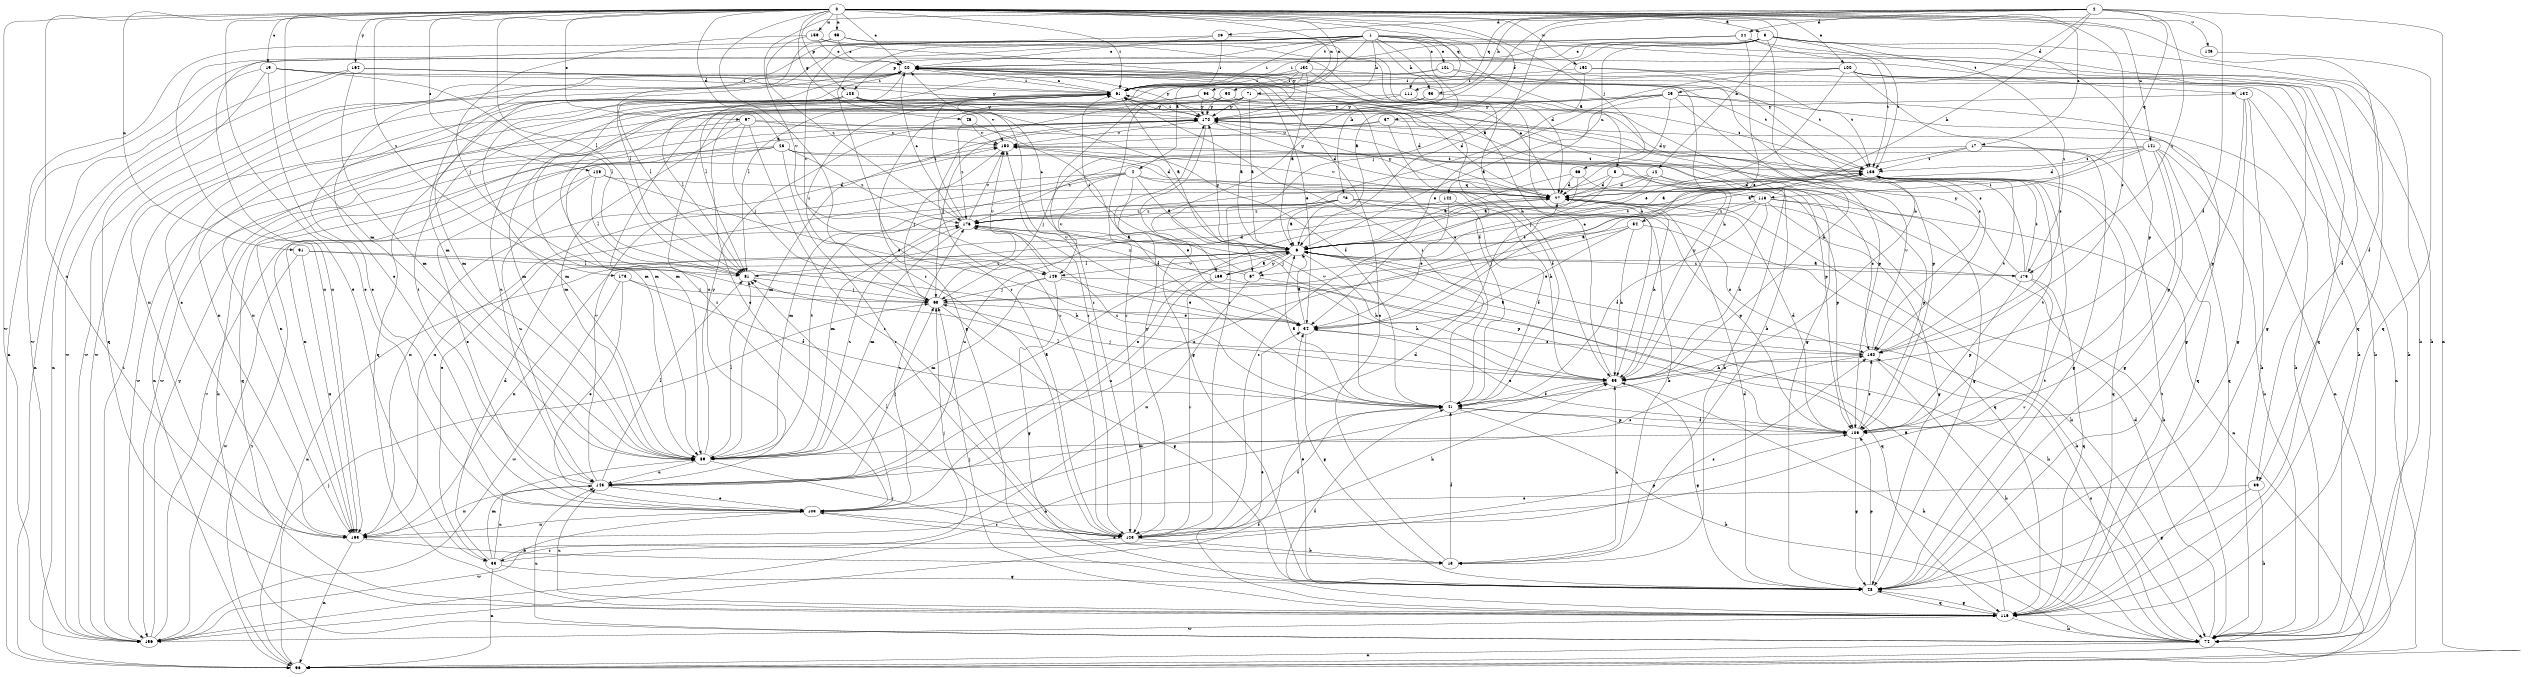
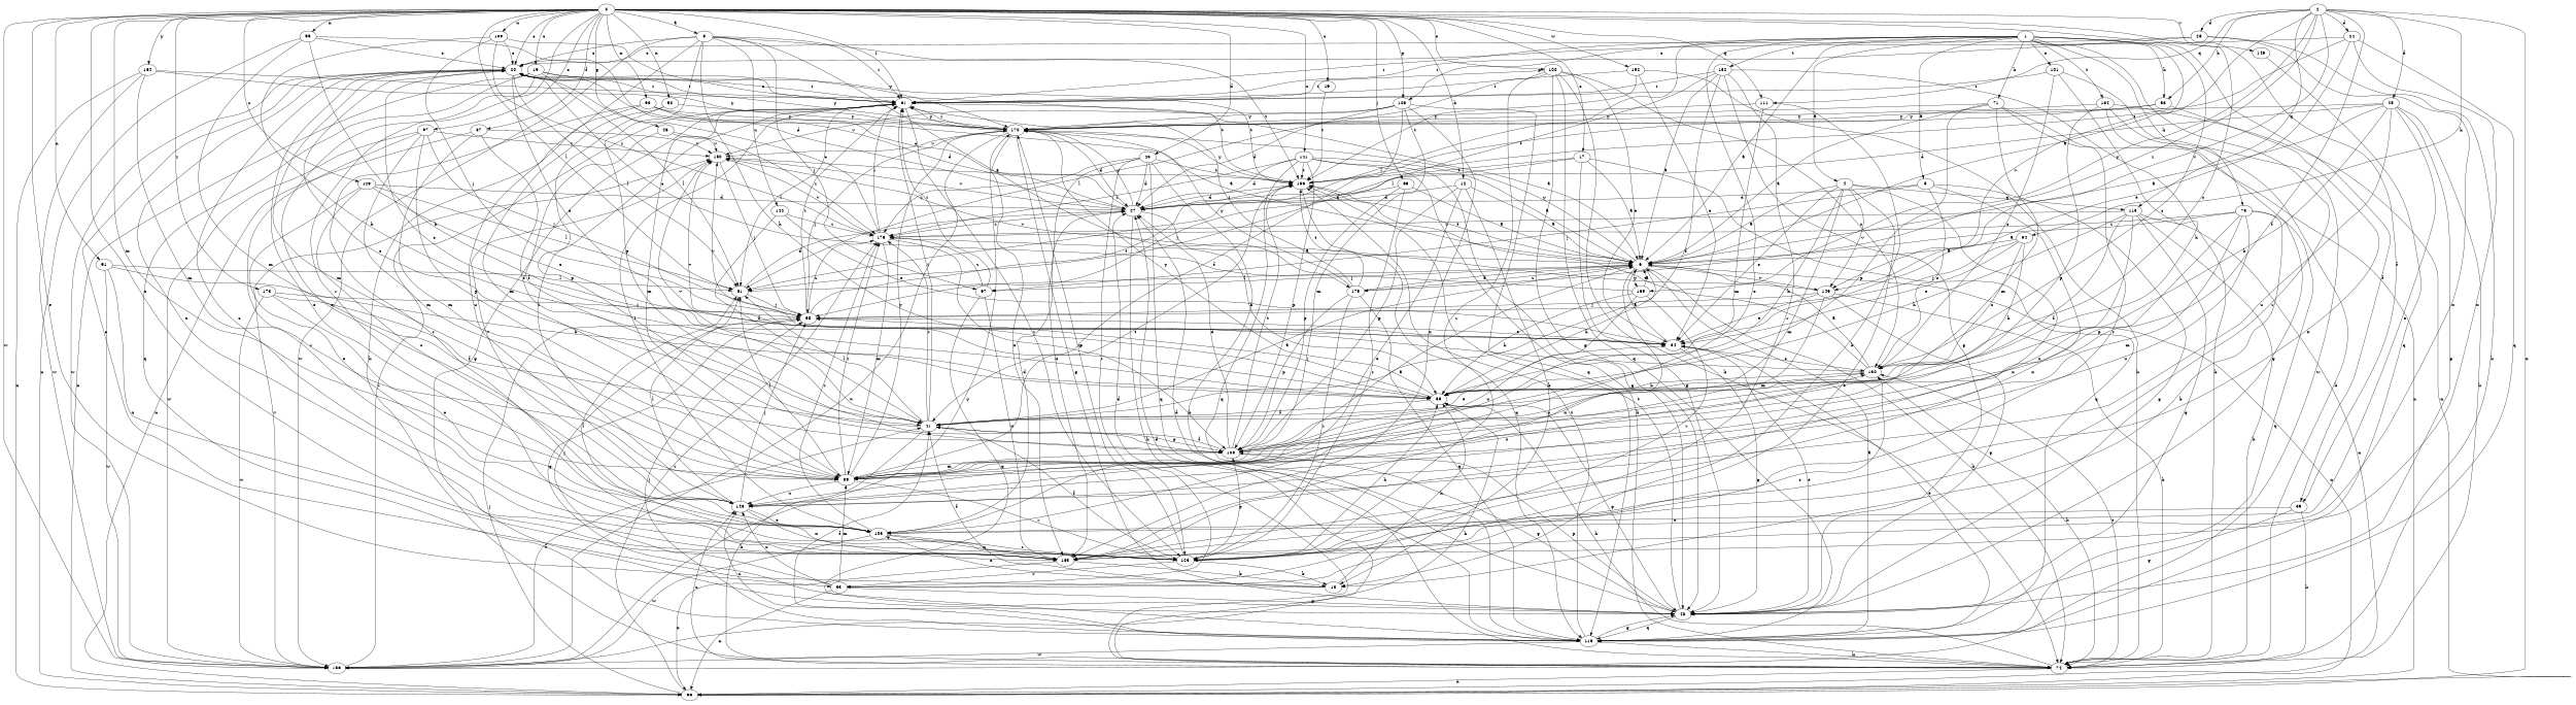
  strict digraph {
    0
    3
    12
+   16
    17
    19
    20
    23
    33
    37
    39
    46
    61
    66
    81
    89
    90
    91
    93
    95
    97
    100
    108
    111
    123
    129
    130
    141
    146
    152
    156
    159
    163
    164
    173
    175
    55
    67
    74
    109
    136
    142
    6
    103
    27
    13
    48
    68
    116
    96
    34
    170
    176
    143
    41
    150
    1
    4
    5
    53
    71
    73
    101
    132
    134
    149
    113
    169
    2
    24
    25
    26
    54
    0 -> 3 [label=a]
    0 -> 12 [label=b]
+   0 -> 16 [label=c]
    0 -> 17 [label=c]
    0 -> 19 [label=c]
    0 -> 20 [label=c]
    0 -> 23 [label=d]
    0 -> 33 [label=e]
    0 -> 37 [label=f]
    0 -> 39 [label=f]
    0 -> 46 [label=g]
    0 -> 61 [label=i]
    0 -> 66 [label=j]
    0 -> 81 [label=l]
    0 -> 89 [label=m]
    0 -> 90 [label=n]
    0 -> 91 [label=n]
    0 -> 93 [label=n]
    0 -> 95 [label=n]
    0 -> 97 [label=o]
    0 -> 100 [label=o]
    0 -> 108 [label=p]
    0 -> 111 [label=q]
    0 -> 123 [label=r]
    0 -> 129 [label=s]
    0 -> 130 [label=s]
    0 -> 141 [label=u]
    0 -> 146 [label=v]
    0 -> 152 [label=w]
    0 -> 156 [label=w]
    0 -> 159 [label=x]
    0 -> 163 [label=x]
    0 -> 164 [label=y]
    0 -> 173 [label=z]
    3 -> 20 [label=c]
    3 -> 61 [label=i]
    3 -> 156 [label=w]
    3 -> 175 [label=z]
    3 -> 55 [label=h]
    3 -> 67 [label=j]
    3 -> 74 [label=k]
    3 -> 109 [label=p]
    3 -> 136 [label=t]
    3 -> 142 [label=u]
    12 -> 109 [label=p]
    12 -> 6 [label=a]
    12 -> 103 [label=o]
    12 -> 27 [label=d]
    12 -> 13 [label=b]
+   16 -> 136 [label=t]
    17 -> 136 [label=t]
    17 -> 6 [label=a]
    17 -> 48 [label=g]
    17 -> 68 [label=j]
    17 -> 116 [label=q]
    19 -> 61 [label=i]
    19 -> 81 [label=l]
    19 -> 136 [label=t]
    19 -> 103 [label=o]
    19 -> 116 [label=q]
    19 -> 96 [label=n]
    20 -> 61 [label=i]
    20 -> 81 [label=l]
    20 -> 89 [label=m]
    20 -> 156 [label=w]
    20 -> 163 [label=x]
    20 -> 136 [label=t]
    20 -> 103 [label=o]
    20 -> 34 [label=e]
    20 -> 170 [label=y]
    23 -> 123 [label=r]
    23 -> 163 [label=x]
    23 -> 74 [label=k]
    23 -> 136 [label=t]
    23 -> 27 [label=d]
    23 -> 116 [label=q]
    23 -> 176 [label=z]
    33 -> 89 [label=m]
    33 -> 130 [label=s]
    33 -> 27 [label=d]
    33 -> 48 [label=g]
    33 -> 68 [label=j]
    33 -> 96 [label=n]
    33 -> 143 [label=u]
    37 -> 89 [label=m]
    37 -> 96 [label=n]
    37 -> 41 [label=f]
    37 -> 150 [label=v]
    39 -> 74 [label=k]
    39 -> 103 [label=o]
    39 -> 48 [label=g]
    46 -> 176 [label=z]
    46 -> 41 [label=f]
    46 -> 150 [label=v]
    61 -> 20 [label=c]
    61 -> 81 [label=l]
    61 -> 89 [label=m]
    61 -> 123 [label=r]
    61 -> 6 [label=a]
    61 -> 48 [label=g]
    61 -> 170 [label=y]
    66 -> 123 [label=r]
    66 -> 109 [label=p]
    66 -> 6 [label=a]
    66 -> 27 [label=d]
    81 -> 27 [label=d]
    81 -> 68 [label=j]
    89 -> 81 [label=l]
    89 -> 123 [label=r]
    89 -> 136 [label=t]
    89 -> 6 [label=a]
    89 -> 170 [label=y]
    89 -> 176 [label=z]
    89 -> 143 [label=u]
    90 -> 89 [label=m]
    90 -> 109 [label=p]
    90 -> 170 [label=y]
    91 -> 81 [label=l]
    91 -> 156 [label=w]
    91 -> 163 [label=x]
    91 -> 55 [label=h]
    93 -> 123 [label=r]
    93 -> 6 [label=a]
    93 -> 27 [label=d]
    93 -> 170 [label=y]
    93 -> 143 [label=u]
    95 -> 20 [label=c]
    95 -> 89 [label=m]
    95 -> 55 [label=h]
    95 -> 27 [label=d]
    95 -> 96 [label=n]
    97 -> 89 [label=m]
    97 -> 123 [label=r]
    97 -> 156 [label=w]
    97 -> 109 [label=p]
    97 -> 68 [label=j]
    97 -> 150 [label=v]
    100 -> 61 [label=i]
    100 -> 81 [label=l]
    100 -> 123 [label=r]
    100 -> 130 [label=s]
    100 -> 74 [label=k]
    100 -> 48 [label=g]
    100 -> 116 [label=q]
    100 -> 34 [label=e]
    108 -> 89 [label=m]
    108 -> 163 [label=x]
    108 -> 27 [label=d]
    108 -> 116 [label=q]
    108 -> 170 [label=y]
    108 -> 41 [label=f]
    108 -> 150 [label=v]
    111 -> 89 [label=m]
    111 -> 13 [label=b]
    111 -> 170 [label=y]
    123 -> 33 [label=r]
    123 -> 81 [label=l]
    123 -> 55 [label=h]
    123 -> 109 [label=p]
    123 -> 13 [label=b]
    123 -> 170 [label=y]
    123 -> 41 [label=f]
    129 -> 81 [label=l]
    129 -> 103 [label=o]
    129 -> 27 [label=d]
    129 -> 34 [label=e]
    129 -> 143 [label=u]
    130 -> 55 [label=h]
    130 -> 74 [label=k]
    130 -> 136 [label=t]
    130 -> 6 [label=a]
    130 -> 150 [label=v]
    141 -> 74 [label=k]
    141 -> 109 [label=p]
    141 -> 136 [label=t]
    141 -> 6 [label=a]
    141 -> 27 [label=d]
    141 -> 48 [label=g]
    141 -> 116 [label=q]
    141 -> 176 [label=z]
    146 -> 116 [label=q]
    152 -> 61 [label=i]
    152 -> 74 [label=k]
    152 -> 136 [label=t]
    152 -> 34 [label=e]
    156 -> 61 [label=i]
    156 -> 55 [label=h]
    156 -> 170 [label=y]
    156 -> 41 [label=f]
    156 -> 150 [label=v]
    159 -> 20 [label=c]
    159 -> 55 [label=h]
    159 -> 68 [label=j]
    159 -> 170 [label=y]
    159 -> 176 [label=z]
    163 -> 20 [label=c]
    163 -> 13 [label=b]
    163 -> 96 [label=n]
    164 -> 61 [label=i]
    164 -> 89 [label=m]
    164 -> 156 [label=w]
    164 -> 96 [label=n]
    164 -> 170 [label=y]
    173 -> 156 [label=w]
    173 -> 103 [label=o]
    173 -> 68 [label=j]
    173 -> 41 [label=f]
    175 -> 61 [label=i]
    175 -> 123 [label=r]
    175 -> 109 [label=p]
    175 -> 136 [label=t]
    175 -> 6 [label=a]
    175 -> 116 [label=q]
    175 -> 170 [label=y]
    55 -> 20 [label=c]
    55 -> 48 [label=g]
    55 -> 68 [label=j]
    55 -> 170 [label=y]
    55 -> 41 [label=f]
    67 -> 61 [label=i]
    67 -> 163 [label=x]
    67 -> 116 [label=q]
    67 -> 176 [label=z]
    74 -> 130 [label=s]
    74 -> 55 [label=h]
    74 -> 27 [label=d]
    74 -> 96 [label=n]
    74 -> 143 [label=u]
    109 -> 89 [label=m]
    109 -> 130 [label=s]
    109 -> 136 [label=t]
    109 -> 27 [label=d]
    109 -> 48 [label=g]
    109 -> 34 [label=e]
    109 -> 41 [label=f]
    136 -> 27 [label=d]
    136 -> 116 [label=q]
    136 -> 170 [label=y]
    142 -> 34 [label=e]
    142 -> 176 [label=z]
    142 -> 41 [label=f]
    6 -> 81 [label=l]
    6 -> 163 [label=x]
    6 -> 175 [label=z]
    6 -> 55 [label=h]
    6 -> 67 [label=j]
    6 -> 74 [label=k]
    6 -> 136 [label=t]
    6 -> 96 [label=n]
    6 -> 170 [label=y]
    6 -> 149 [label=v]
    6 -> 169 [label=y]
    103 -> 61 [label=i]
    103 -> 123 [label=r]
    103 -> 156 [label=w]
    103 -> 163 [label=x]
    103 -> 27 [label=d]
    103 -> 176 [label=z]
    27 -> 20 [label=c]
    27 -> 55 [label=h]
    27 -> 74 [label=k]
    27 -> 170 [label=y]
    27 -> 176 [label=z]
    27 -> 150 [label=v]
    13 -> 20 [label=c]
    13 -> 55 [label=h]
    13 -> 103 [label=o]
    13 -> 41 [label=f]
    48 -> 109 [label=p]
    48 -> 136 [label=t]
    48 -> 27 [label=d]
    48 -> 116 [label=q]
    48 -> 34 [label=e]
    68 -> 61 [label=i]
    68 -> 136 [label=t]
    68 -> 48 [label=g]
    68 -> 34 [label=e]
    68 -> 176 [label=z]
    116 -> 156 [label=w]
    116 -> 74 [label=k]
    116 -> 136 [label=t]
    116 -> 6 [label=a]
    116 -> 48 [label=g]
    116 -> 68 [label=j]
    116 -> 34 [label=e]
    116 -> 143 [label=u]
    116 -> 41 [label=f]
    96 -> 68 [label=j]
    96 -> 176 [label=z]
    34 -> 130 [label=s]
    34 -> 6 [label=a]
    34 -> 48 [label=g]
    34 -> 150 [label=v]
    170 -> 61 [label=i]
    170 -> 156 [label=w]
    170 -> 163 [label=x]
    170 -> 27 [label=d]
    170 -> 48 [label=g]
    170 -> 68 [label=j]
    170 -> 150 [label=v]
    176 -> 20 [label=c]
    176 -> 61 [label=i]
    176 -> 89 [label=m]
    176 -> 109 [label=p]
    176 -> 6 [label=a]
    176 -> 150 [label=v]
    143 -> 61 [label=i]
    143 -> 81 [label=l]
    143 -> 130 [label=s]
    143 -> 163 [label=x]
    143 -> 103 [label=o]
    143 -> 68 [label=j]
    143 -> 150 [label=v]
    41 -> 20 [label=c]
    41 -> 61 [label=i]
    41 -> 81 [label=l]
    41 -> 74 [label=k]
    41 -> 109 [label=p]
    41 -> 6 [label=a]
    41 -> 176 [label=z]
    41 -> 150 [label=v]
    150 -> 136 [label=t]
    150 -> 68 [label=j]
    1 -> 39 [label=f]
    1 -> 61 [label=i]
    1 -> 81 [label=l]
    1 -> 108 [label=p]
    1 -> 123 [label=r]
    1 -> 130 [label=s]
    1 -> 6 [label=a]
    1 -> 103 [label=o]
    1 -> 4 [label=a]
    1 -> 5 [label=a]
    1 -> 53 [label=h]
    1 -> 71 [label=k]
    1 -> 73 [label=k]
    1 -> 101 [label=o]
    1 -> 132 [label=t]
    1 -> 134 [label=t]
    1 -> 149 [label=v]
    4 -> 33 [label=e]
    4 -> 89 [label=m]
    4 -> 163 [label=x]
    4 -> 55 [label=h]
    4 -> 6 [label=a]
    4 -> 34 [label=e]
    4 -> 149 [label=v]
    4 -> 113 [label=q]
    5 -> 130 [label=s]
    5 -> 163 [label=x]
    5 -> 67 [label=j]
    5 -> 27 [label=d]
    5 -> 48 [label=g]
    53 -> 163 [label=x]
    53 -> 136 [label=t]
    53 -> 170 [label=y]
    71 -> 89 [label=m]
    71 -> 123 [label=r]
    71 -> 109 [label=p]
    71 -> 6 [label=a]
    71 -> 96 [label=n]
    71 -> 170 [label=y]
    73 -> 89 [label=m]
    73 -> 109 [label=p]
    73 -> 6 [label=a]
    73 -> 13 [label=b]
    73 -> 116 [label=q]
    73 -> 176 [label=z]
    73 -> 143 [label=u]
    101 -> 61 [label=i]
    101 -> 130 [label=s]
    101 -> 156 [label=w]
    101 -> 55 [label=h]
    132 -> 61 [label=i]
    132 -> 81 [label=l]
    132 -> 123 [label=r]
    132 -> 74 [label=k]
    132 -> 6 [label=a]
    132 -> 48 [label=g]
    132 -> 41 [label=f]
    134 -> 74 [label=k]
    134 -> 109 [label=p]
    134 -> 48 [label=g]
    134 -> 96 [label=n]
    134 -> 170 [label=y]
    149 -> 89 [label=m]
    149 -> 74 [label=k]
    149 -> 48 [label=g]
    149 -> 68 [label=j]
    149 -> 34 [label=e]
    149 -> 150 [label=v]
    113 -> 55 [label=h]
    113 -> 74 [label=k]
    113 -> 48 [label=g]
    113 -> 96 [label=n]
    113 -> 176 [label=z]
    113 -> 143 [label=u]
    113 -> 41 [label=f]
    169 -> 20 [label=c]
    169 -> 123 [label=r]
    169 -> 55 [label=h]
    169 -> 6 [label=a]
    169 -> 143 [label=u]
    2 -> 111 [label=q]
    2 -> 175 [label=z]
    2 -> 6 [label=a]
    2 -> 96 [label=n]
    2 -> 41 [label=f]
    2 -> 53 [label=h]
    2 -> 149 [label=v]
    2 -> 113 [label=q]
    2 -> 169 [label=y]
    2 -> 24 [label=d]
    2 -> 25 [label=d]
    2 -> 26 [label=d]
    2 -> 54 [label=h]
    24 -> 20 [label=c]
    24 -> 163 [label=x]
    24 -> 136 [label=t]
    24 -> 116 [label=q]
    24 -> 34 [label=e]
    25 -> 55 [label=h]
    25 -> 74 [label=k]
    25 -> 6 [label=a]
    25 -> 103 [label=o]
    25 -> 27 [label=d]
    25 -> 48 [label=g]
    25 -> 170 [label=y]
    25 -> 143 [label=u]
    26 -> 20 [label=c]
    26 -> 61 [label=i]
    26 -> 163 [label=x]
    26 -> 74 [label=k]
    54 -> 130 [label=s]
    54 -> 55 [label=h]
    54 -> 6 [label=a]
    54 -> 68 [label=j]
    54 -> 34 [label=e]
  }
